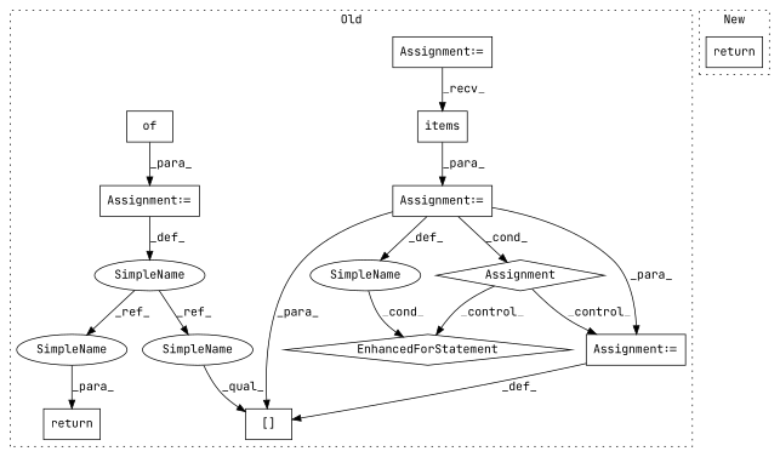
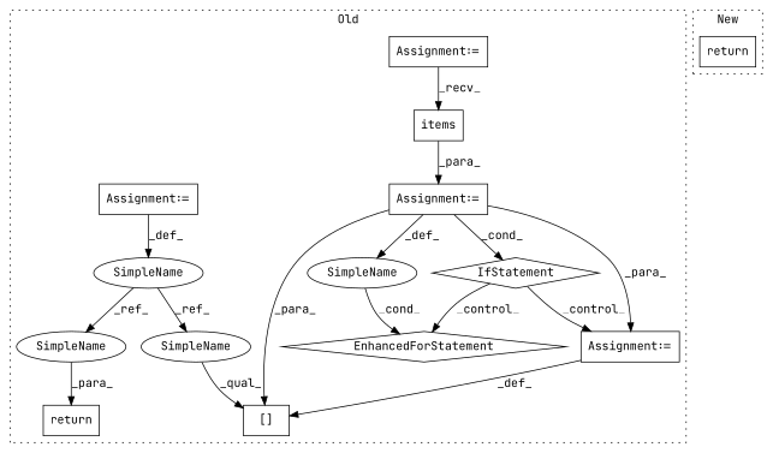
  digraph {
    fontname="JetBrains Mono"
    node [a=7 fontname="JetBrains Mono" l=3 s="2610,2708" shape=box]
    edge [fontname="JetBrains Mono"]
    n1 [a=32 l=7 label=items s=2701]
    n2 [l="74,2" label="Assignment:="]
    n3 [a=70 l="74,2" label=EnhancedForStatement shape=diamond]
    n4 [l=18 label="Assignment:=" s=2826]
    n5 [a=42 label=SimpleName s=2688 shape=ellipse]
    n6 [l=6 label="Assignment:=" s=1732]
    n7 [a=2 l="4,1" label="[]" s="3008,3015"]
    n8 [l=1 label="Assignment:=" s=2593]
-   n9 [a=32 l=4 label=of s=2598]
    n10 [a=42 label=SimpleName s=2590 shape=ellipse]
    n11 [a=41 l=7 label=return s=3139]
-   n12 [a=25 l="4,2" label=Assignment s="2720,2735" shape=diamond]
+   n12 [a=25 l="4,2" label=IfStatement s="2720,2735" shape=diamond]
    n13 [a=42 label=SimpleName s=3146 shape=ellipse]
    n14 [a=42 label=SimpleName s=3008 shape=ellipse]
    n15 [a=41 l=7 label=return s=2016]
    subgraph cluster_1 {
      label=Old
      style=dotted
      n1
      n2
      n3
      n4
      n5
      n6
      n7
      n8
-     n9
      n10
      n11
      n12
      n13
      n14
    }
    subgraph cluster_2 {
      label=New
      style=dotted
      n15
    }
    n1 -> n2 [label=_para_]
    n2 -> n4 [label=_para_]
    n2 -> n5 [label=_def_]
    n2 -> n7 [label=_para_]
    n2 -> n12 [label=_cond_]
    n4 -> n7 [label=_def_]
    n5 -> n3 [label=_cond_]
    n6 -> n1 [label=_recv_]
    n8 -> n10 [label=_def_]
-   n9 -> n8 [label=_para_]
    n10 -> n13 [label=_ref_]
    n10 -> n14 [label=_ref_]
    n12 -> n3 [label=_control_]
    n12 -> n4 [label=_control_]
    n13 -> n11 [label=_para_]
    n14 -> n7 [label=_qual_]
  }
